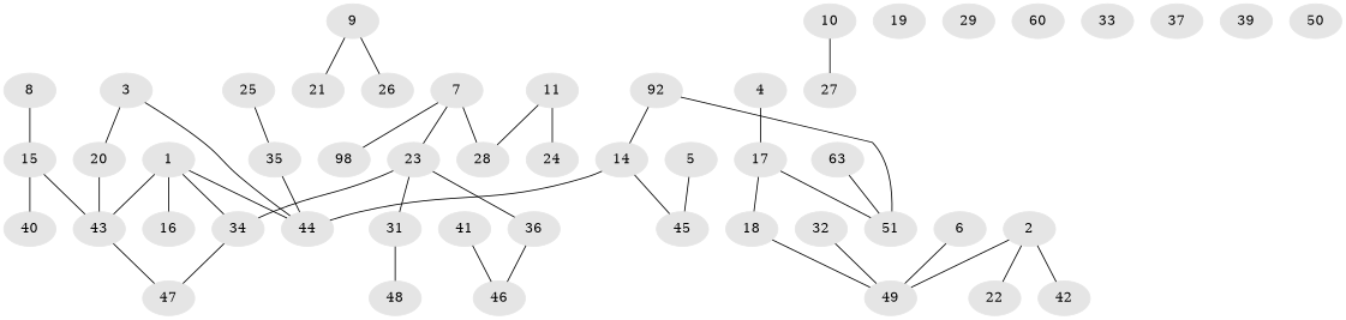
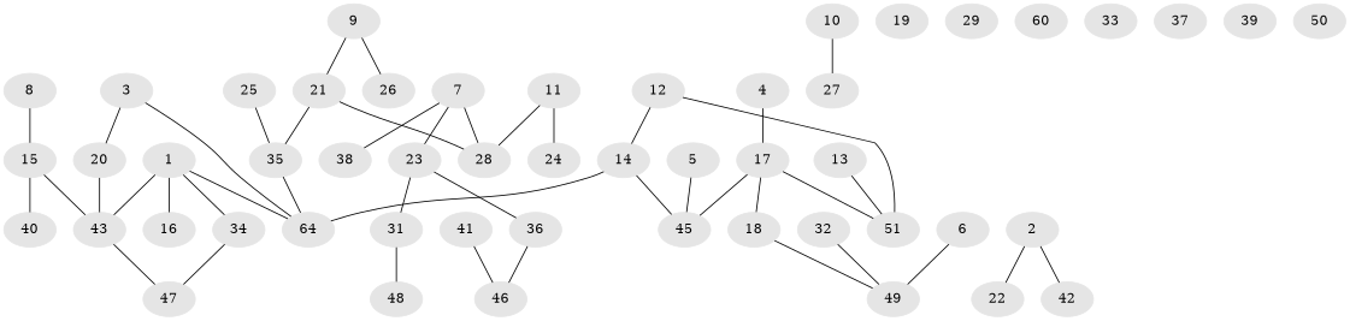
  graph {
    node [color=gray90 style=filled]
    1
    16
    34
    43
-   44
+   44 [label=64]
    47
    2
    22
    42
    49
    3
    20
    4
    17
    45
    51
    18
    5
    6
    7
    23
    28
-   38 [label=98]
+   38
    31
    36
    8
    15
    40
    9
    21
    26
    35
    10
    27
    11
    24
-   12 [label=92]
+   12
    14
-   13 [label=63]
+   13
    19
    48
    46
    25
    29
    n45 [label=60]
    32
    33
    37
    39
    41
    50
    1 -- 16
    1 -- 34
    1 -- 43
    1 -- 44
    34 -- 47
    43 -- 47
    2 -- 22
    2 -- 42
-   2 -- 49
    3 -- 44
    3 -- 20
    20 -- 43
    4 -- 17
+   17 -- 45
    17 -- 51
    17 -- 18
    18 -- 49
    5 -- 45
    6 -- 49
    7 -- 23
    7 -- 28
    7 -- 38
-   23 -- 34
    23 -- 31
    23 -- 36
    31 -- 48
    36 -- 46
    8 -- 15
    15 -- 43
    15 -- 40
    9 -- 21
    9 -- 26
+   21 -- 28
+   21 -- 35
    35 -- 44
    10 -- 27
    11 -- 28
    11 -- 24
    12 -- 51
    12 -- 14
    14 -- 44
    14 -- 45
    13 -- 51
    25 -- 35
    32 -- 49
    41 -- 46
  }
